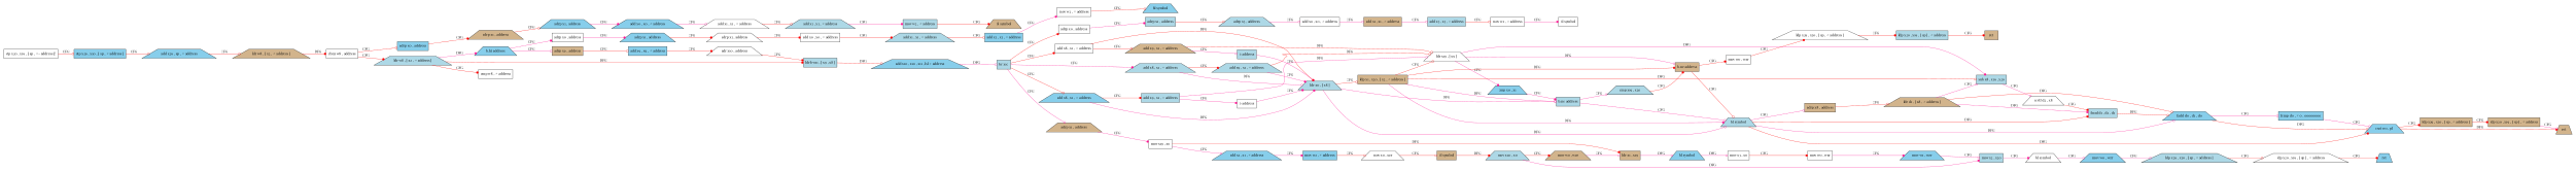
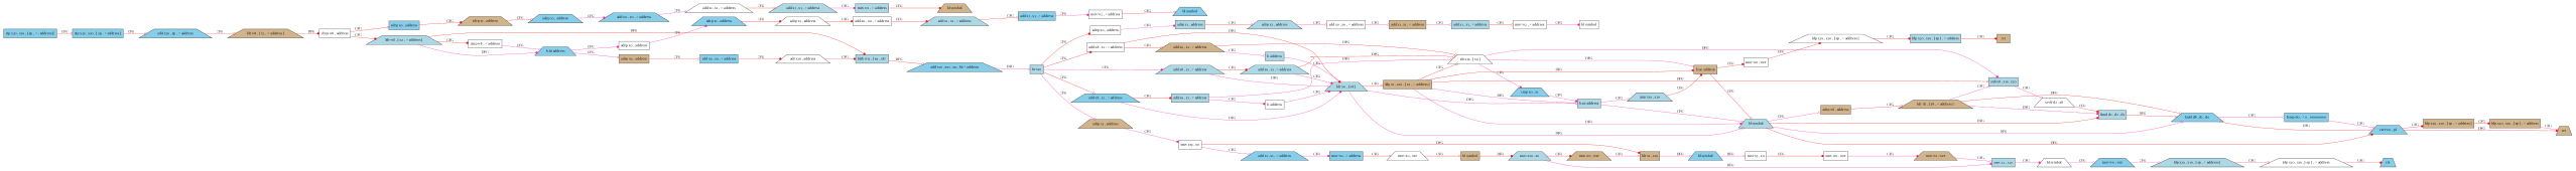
  digraph {
    fontname="Playfair Display"
    rankdir=LR
    node [fillcolor=white fontname="Playfair Display" shape=box style=filled]
    edge [arrowhead=odot color=red fontname="Playfair Display"]
-   n1 [label="stp x20 , x19 , [ sp , #- address ]!"]
+   n1 [fillcolor=skyblue label="stp x20 , x19 , [ sp , #- address ]!"]
    n2 [fillcolor=skyblue label="stp x29 , x30 , [ sp , # address ]"]
    n3 [fillcolor=skyblue label="add x29 , sp , # address" shape=trapezium]
    n4 [fillcolor=tan label="ldr w8 , [ x2 , # address ]" shape=trapezium]
    n5 [label="cbnz w8 , address"]
    n6 [fillcolor=skyblue label="adrp x0 , address"]
    n7 [fillcolor=lightblue label="ldr w8 , [ x2 , # address ]" shape=trapezium]
    n8 [fillcolor=tan label="adrp x1 , address" shape=trapezium]
    n9 [label="cmp w8 , # address"]
    n10 [fillcolor=skyblue label="b.hi address" shape=trapezium]
    n11 [fillcolor=lightblue label="ldrb w11 , [ x9 , x8 ]"]
    n12 [fillcolor=skyblue label="adrp x3 , address" shape=trapezium]
    n13 [label="adrp x0 , address"]
    n14 [fillcolor=tan label="adrp x9 , address"]
    n15 [fillcolor=skyblue label="add x10 , x10 , x11 , lsl # address" shape=trapezium]
    n16 [fillcolor=skyblue label="add x0 , x0 , # address" shape=trapezium]
    n17 [label="add x1 , x1 , # address" shape=trapezium]
    n18 [fillcolor=lightblue label="add x3 , x3 , # address" shape=trapezium]
    n19 [fillcolor=lightblue label="mov w2 , # address"]
    n20 [fillcolor=tan label="bl symbol" shape=trapezium]
    n21 [fillcolor=skyblue label="adrp x1 , address" shape=trapezium]
    n22 [fillcolor=skyblue label="add x9 , x9 , # address"]
    n23 [label="adrp x3 , address" shape=trapezium]
    n24 [label="adr x10 , address" shape=trapezium]
    n25 [label="add x0 , x0 , # address"]
    n26 [fillcolor=lightblue label="add x1 , x1 , # address" shape=trapezium]
    n27 [fillcolor=skyblue label="add x3 , x3 , # address"]
    n28 [label="mov w2 , # address"]
    n29 [fillcolor=skyblue label="bl symbol" shape=trapezium]
    n30 [fillcolor=lightblue label="br x10"]
    n31 [label="add x8 , x1 , # address"]
    n32 [fillcolor=skyblue label="add x8 , x1 , # address" shape=trapezium]
    n33 [fillcolor=lightblue label="add x8 , x1 , # address" shape=trapezium]
    n34 [fillcolor=tan label="adrp x1 , address" shape=trapezium]
    n35 [label="adrp x0 , address"]
    n36 [fillcolor=tan label="add x9 , x1 , # address" shape=trapezium]
    n37 [fillcolor=lightblue label="ldr x0 , [ x8 ]" shape=trapezium]
    n38 [fillcolor=lightblue label="add x9 , x1 , # address"]
    n39 [fillcolor=lightblue label="add x9 , x1 , # address" shape=trapezium]
    n40 [label="mov x19 , x0"]
    n41 [fillcolor=lightblue label="adrp x1 , address"]
    n42 [fillcolor=lightblue label="b address"]
    n43 [label="ldr x19 , [ x9 ]" shape=trapezium]
    n44 [fillcolor=tan label="ldp x1 , x20 , [ x2 , # address ]"]
    n45 [fillcolor=lightblue label="b.ne address"]
    n46 [fillcolor=lightblue label="bl symbol" shape=trapezium]
    n47 [label="b address"]
    n48 [fillcolor=skyblue label="add x1 , x1 , # address" shape=trapezium]
    n49 [fillcolor=tan label="ldr x1 , x19"]
    n50 [fillcolor=lightblue label="adrp x3 , address" shape=trapezium]
    n51 [fillcolor=lightblue label="sub x8 , x19 , x20"]
    n52 [fillcolor=tan label="b.ne address"]
    n53 [fillcolor=skyblue label="cmp x0 , x1" shape=trapezium]
    n54 [fillcolor=lightblue label="cmp x19 , x20" shape=trapezium]
    n55 [fillcolor=tan label="adrp x8 , address"]
    n56 [fillcolor=lightblue label="fmul d1 , d2 , d1"]
-   n57 [fillcolor=skyblue label="fadd d0 , d1 , d0" shape=trapezium]
+   n57 [fillcolor=skyblue label="fadd d8 , d1 , d0" shape=trapezium]
    n58 [fillcolor=skyblue label="cset w0 , pl" shape=trapezium]
    n59 [fillcolor=skyblue label="mov w2 , # address"]
    n60 [fillcolor=skyblue label="bl symbol" shape=trapezium]
    n61 [label="mov x0 , xzr" shape=trapezium]
    n62 [fillcolor=tan label="bl symbol"]
    n63 [fillcolor=lightblue label="mov x20 , x0" shape=trapezium]
    n64 [fillcolor=tan label="mov w0 , wzr" shape=trapezium]
    n65 [fillcolor=lightblue label="mov x2 , x20"]
    n66 [label="bl symbol" shape=trapezium]
    n67 [label="mov x3 , x0"]
    n68 [label="mov w0 , wzr"]
-   n69 [fillcolor=skyblue label="mov w1 , wzr" shape=trapezium]
+   n69 [fillcolor=tan label="mov w1 , wzr" shape=trapezium]
    n70 [fillcolor=skyblue label="mov w0 , wzr" shape=trapezium]
    n71 [fillcolor=lightblue label="ldp x29 , x30 , [ sp , # address ]" shape=trapezium]
    n72 [label="ldp x20 , x19 , [ sp ] , # address" shape=trapezium]
    n73 [fillcolor=skyblue label=ret shape=trapezium]
    n74 [label="add x0 , x0 , # address"]
    n75 [fillcolor=tan label="add x1 , x1 , # address"]
    n76 [fillcolor=lightblue label="add x3 , x3 , # address"]
    n77 [label="mov w2 , # address"]
    n78 [label="bl symbol"]
    n79 [label="scvtf d2 , x8" shape=trapezium]
    n80 [label="mov w0 , wzr"]
    n81 [fillcolor=tan label="ldr d1 , [ x8 , # address ]" shape=trapezium]
    n82 [fillcolor=skyblue label="fcmp d0 , # 0 . 00000000"]
    n83 [fillcolor=tan label="ldp x29 , x30 , [ sp , # address ]"]
    n84 [fillcolor=tan label=ret shape=trapezium]
    n85 [fillcolor=tan label="ldp x20 , x19 , [ sp ] , # address"]
    n86 [label="ldp x29 , x30 , [ sp , # address ]" shape=trapezium]
    n87 [fillcolor=lightblue label="ldp x20 , x19 , [ sp ] , # address"]
    n88 [fillcolor=tan label=ret]
    n1 -> n2 [label=CFG]
    n2 -> n3 [label=CFG]
    n3 -> n4 [label=CFG]
    n4 -> n5 [arrowhead=dot label=DFG]
    n5 -> n6 [label=CFG]
    n5 -> n7 [arrowhead=dot label=CFG]
    n6 -> n8 [arrowhead=dot label=CFG]
    n7 -> n9 [arrowhead=dot label=CFG]
    n7 -> n10 [arrowhead=dot color=deeppink label=DFG]
    n7 -> n11 [arrowhead=dot label=DFG]
    n8 -> n12 [label=CFG]
+   n9 -> n10 [color=deeppink label=CFG]
    n10 -> n13 [arrowhead=dot color=deeppink label=CFG]
    n10 -> n14 [color=deeppink label=CFG]
    n11 -> n15 [label=DFG]
    n12 -> n16 [arrowhead=dot color=deeppink label=CFG]
    n13 -> n21 [arrowhead=dot color=deeppink label=CFG]
    n14 -> n22 [label=CFG]
    n15 -> n30 [color=deeppink label=DFG]
    n16 -> n17 [color=deeppink label=CFG]
    n17 -> n18 [label=CFG]
    n18 -> n19 [arrowhead=dot color=deeppink label=CFG]
    n19 -> n20 [arrowhead=dot label=CFG]
    n21 -> n23 [arrowhead=dot label=CFG]
    n22 -> n24 [arrowhead=dot label=CFG]
    n23 -> n25 [arrowhead=dot label=CFG]
    n24 -> n11 [arrowhead=dot label=CFG]
    n25 -> n26 [arrowhead=dot label=CFG]
    n26 -> n27 [label=CFG]
    n27 -> n28 [arrowhead=dot color=deeppink label=CFG]
    n28 -> n29 [label=CFG]
    n30 -> n31 [arrowhead=dot label=CFG]
    n30 -> n32 [label=CFG]
    n30 -> n33 [arrowhead=dot color=deeppink label=CFG]
    n30 -> n34 [color=deeppink label=CFG]
    n30 -> n35 [arrowhead=dot label=CFG]
    n31 -> n36 [label=CFG]
    n31 -> n37 [arrowhead=dot label=DFG]
    n32 -> n37 [arrowhead=dot color=deeppink label=DFG]
    n32 -> n38 [arrowhead=dot label=CFG]
    n33 -> n37 [color=deeppink label=DFG]
    n33 -> n39 [arrowhead=dot label=CFG]
    n34 -> n40 [arrowhead=dot color=deeppink label=CFG]
    n35 -> n41 [arrowhead=dot color=deeppink label=CFG]
    n36 -> n42 [color=deeppink label=CFG]
    n36 -> n43 [label=DFG]
    n37 -> n44 [label=CFG]
    n37 -> n45 [color=deeppink label=DFG]
    n37 -> n46 [color=deeppink label=DFG]
    n38 -> n43 [color=deeppink label=DFG]
    n38 -> n47 [arrowhead=dot color=deeppink label=CFG]
    n39 -> n37 [arrowhead=dot color=deeppink label=CFG]
    n39 -> n43 [label=DFG]
    n40 -> n48 [color=deeppink label=CFG]
    n40 -> n49 [arrowhead=dot label=DFG]
    n41 -> n50 [label=CFG]
    n42 -> n37 [color=deeppink label=CFG]
    n43 -> n51 [arrowhead=dot color=deeppink label=DFG]
    n43 -> n52 [color=deeppink label=DFG]
    n43 -> n53 [arrowhead=dot color=deeppink label=CFG]
    n44 -> n43 [label=CFG]
    n44 -> n45 [color=deeppink label=DFG]
    n44 -> n46 [arrowhead=dot color=deeppink label=DFG]
    n44 -> n51 [label=DFG]
    n44 -> n52 [arrowhead=dot label=DFG]
    n45 -> n46 [color=deeppink label=CFG]
    n45 -> n54 [color=deeppink label=CFG]
    n46 -> n55 [color=deeppink label=CFG]
    n46 -> n56 [arrowhead=dot label=DFG]
    n46 -> n57 [color=deeppink label=DFG]
    n46 -> n58 [arrowhead=dot label=DFG]
    n47 -> n37 [arrowhead=dot color=deeppink label=CFG]
    n48 -> n59 [arrowhead=dot color=deeppink label=CFG]
    n49 -> n60 [color=deeppink label=DFG]
    n50 -> n74 [color=deeppink label=CFG]
    n51 -> n79 [color=deeppink label=CFG]
    n52 -> n46 [label=CFG]
    n52 -> n80 [arrowhead=dot label=CFG]
    n53 -> n45 [arrowhead=dot color=deeppink label=CFG]
    n54 -> n52 [arrowhead=dot label=CFG]
    n55 -> n81 [label=CFG]
    n56 -> n57 [label=DFG]
    n57 -> n58 [label=DFG]
    n57 -> n82 [color=deeppink label=CFG]
    n58 -> n83 [arrowhead=dot label=CFG]
    n58 -> n84 [arrowhead=dot label=DFG]
    n59 -> n61 [label=CFG]
    n60 -> n67 [color=deeppink label=DFG]
    n61 -> n62 [label=CFG]
    n62 -> n63 [arrowhead=dot label=DFG]
    n63 -> n64 [arrowhead=dot label=CFG]
    n63 -> n65 [arrowhead=dot color=deeppink label=DFG]
    n64 -> n49 [color=deeppink label=CFG]
    n65 -> n66 [arrowhead=dot color=deeppink label=CFG]
    n66 -> n70 [color=deeppink label=CFG]
    n67 -> n68 [arrowhead=dot label=CFG]
    n68 -> n69 [arrowhead=dot color=deeppink label=CFG]
    n69 -> n65 [color=deeppink label=CFG]
    n70 -> n71 [color=deeppink label=CFG]
    n71 -> n72 [label=CFG]
    n72 -> n73 [arrowhead=dot label=CFG]
    n74 -> n75 [color=deeppink label=CFG]
    n75 -> n76 [color=deeppink label=CFG]
    n76 -> n77 [label=CFG]
    n77 -> n78 [arrowhead=dot color=deeppink label=CFG]
    n79 -> n56 [arrowhead=dot label=CFG]
    n80 -> n86 [arrowhead=dot label=CFG]
    n81 -> n51 [color=deeppink label=CFG]
    n81 -> n56 [arrowhead=dot color=deeppink label=DFG]
    n81 -> n57 [label=DFG]
    n82 -> n58 [color=deeppink label=CFG]
    n83 -> n85 [arrowhead=dot label=CFG]
    n85 -> n84 [color=deeppink label=CFG]
    n86 -> n87 [arrowhead=dot label=CFG]
    n87 -> n88 [arrowhead=dot label=CFG]
  }
